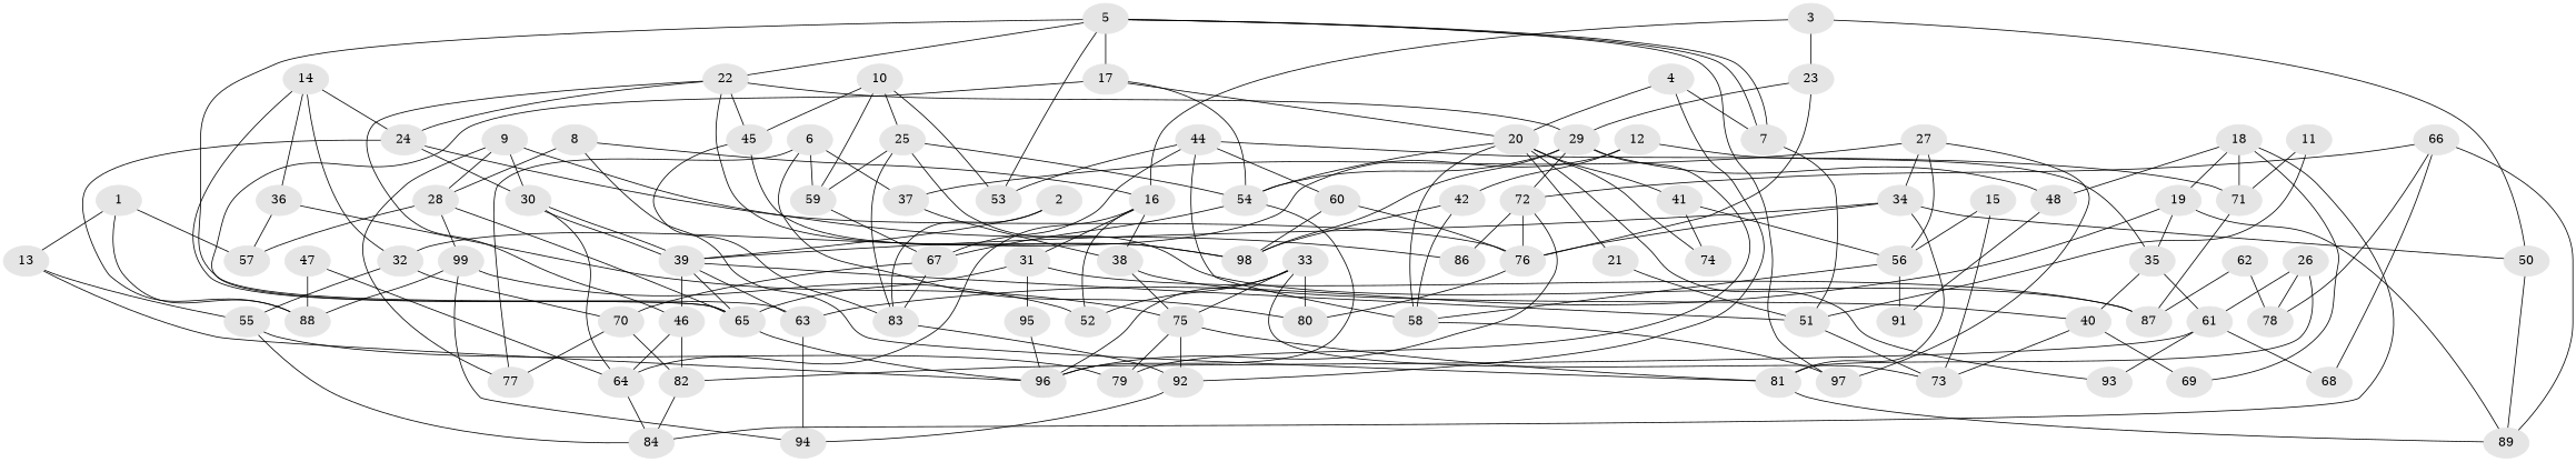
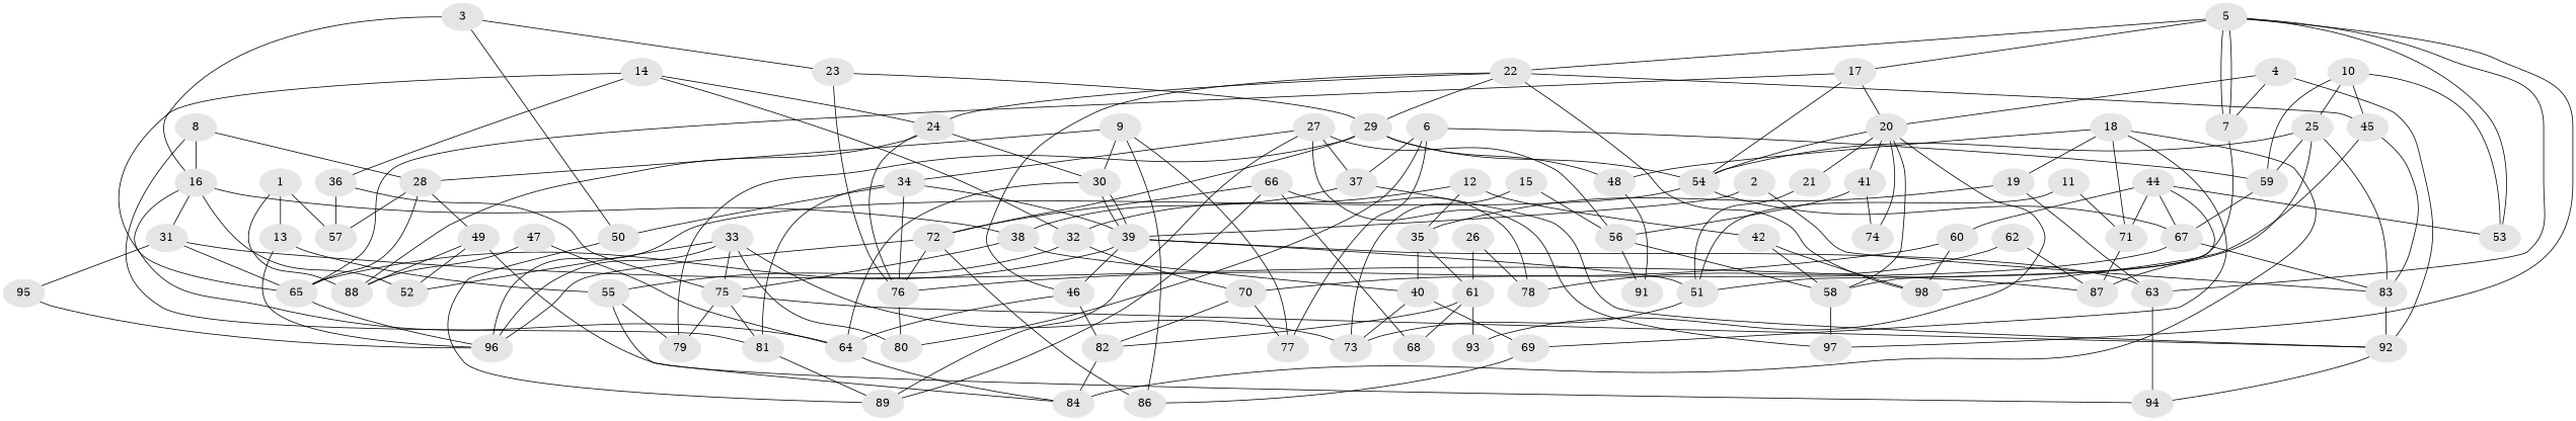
  graph {
    node [color=gray90 style=filled]
    1
    13
    57
    88
    55
    96
    2
    39
    83
    63
    51
    65
    46
    92
    3
    16
    23
    50
    31
    38
    52
    64
    29
    76
    89
    4
    7
    20
    54
    21
    41
    58
    74
    93
    94
    5
    17
    22
    53
    97
    45
    24
    n43 [label=98]
    6
    37
    59
    77
    80
    67
    73
    8
    28
    81
-   49 [label=99]
+   49
    9
    30
    86
    10
    25
    87
    11
    71
    12
    32
    35
    42
    70
    61
    40
    84
    79
    14
    36
    75
    15
    56
    91
    95
    18
    19
    48
    69
    72
    82
    26
    78
    68
    27
    34
    33
    44
    60
    47
    62
    66
    1 -- 13
    1 -- 57
    1 -- 88
    13 -- 55
    13 -- 96
    55 -- 84
    55 -- 79
    2 -- 39
    2 -- 83
    39 -- 63
    39 -- 51
    39 -- 65
    39 -- 46
    83 -- 92
    63 -- 94
    51 -- 73
    65 -- 96
    46 -- 64
    46 -- 82
    92 -- 94
    3 -- 16
    3 -- 23
    3 -- 50
    16 -- 31
    16 -- 38
    16 -- 52
    16 -- 64
    23 -- 29
    23 -- 76
    50 -- 89
    31 -- 65
    31 -- 87
    31 -- 95
    38 -- 40
    38 -- 75
    64 -- 84
    29 -- 54
-   29 -- n43
    29 -- 79
    29 -- 48
    29 -- 72
    76 -- 80
    4 -- 92
    4 -- 7
    4 -- 20
    7 -- 51
    20 -- 54
    20 -- 21
    20 -- 41
    20 -- 58
    20 -- 74
    20 -- 93
    54 -- 96
    54 -- 67
    21 -- 51
    41 -- 74
    41 -- 56
    58 -- 97
    5 -- 63
    5 -- 7
    5 -- 7
    5 -- 17
    5 -- 22
    5 -- 53
    5 -- 97
    17 -- 65
    17 -- 20
    17 -- 54
    22 -- 46
    22 -- 29
    22 -- 45
    22 -- 24
    22 -- n43
    45 -- 83
    45 -- n43
    24 -- 88
    24 -- 76
    24 -- 30
    6 -- 37
    6 -- 59
    6 -- 77
    6 -- 80
+   37 -- 92
    37 -- 38
    59 -- 67
    67 -- 83
    67 -- 70
    8 -- 16
    8 -- 28
    8 -- 81
    28 -- 57
    28 -- 65
    28 -- 49
    81 -- 89
    49 -- 88
    49 -- 52
    49 -- 94
    9 -- 77
    9 -- 28
    9 -- 30
    9 -- 86
    30 -- 39
    30 -- 39
    30 -- 64
    10 -- 53
    10 -- 45
    10 -- 59
    10 -- 25
    25 -- 83
    25 -- 54
    25 -- 59
    25 -- 87
    11 -- 51
    11 -- 71
    71 -- 87
    12 -- 32
    12 -- 35
    12 -- 42
    32 -- 55
    32 -- 70
    35 -- 61
    35 -- 40
    42 -- 58
    42 -- n43
    70 -- 77
    70 -- 82
    61 -- 93
    61 -- 82
    61 -- 68
    40 -- 73
    40 -- 69
    14 -- 65
    14 -- 24
    14 -- 32
    14 -- 36
    36 -- 57
    36 -- 75
    75 -- 92
    75 -- 81
    75 -- 79
    15 -- 73
    15 -- 56
    56 -- 58
    56 -- 91
    95 -- 96
    18 -- 71
    18 -- 84
    18 -- 19
    18 -- 48
    18 -- 69
    19 -- 63
    19 -- 35
    48 -- 91
+   69 -- 86
    72 -- 96
    72 -- 76
    72 -- 86
    82 -- 84
-   26 -- 81
    26 -- 61
    26 -- 78
-   19 -- 89
+   27 -- 89
    27 -- 97
    27 -- 37
    27 -- 56
    27 -- 34
    34 -- 39
    34 -- 50
    34 -- 76
    34 -- 81
    33 -- 96
    33 -- 52
    33 -- 80
    33 -- 73
    33 -- 75
    44 -- 58
    44 -- 53
    44 -- 67
    44 -- 71
    44 -- 60
    60 -- 76
    60 -- n43
    47 -- 88
    47 -- 64
    62 -- 87
    62 -- 78
    66 -- 89
    66 -- 72
    66 -- 78
    66 -- 68
  }
